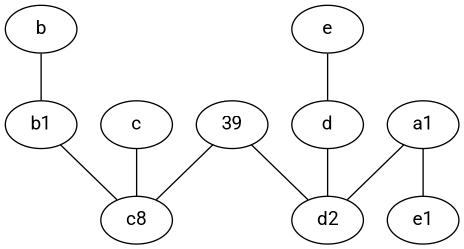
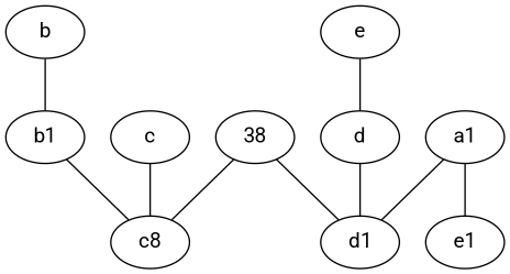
  graph {
    fontname=Roboto
    node [fontname=Roboto]
    edge [fontname=Roboto]
    n1 [label=c8]
    b1
-   38 [label=39]
-   d1 [label=d2]
+   38
+   d1
    b
    d
    e
    c
    a1
    e1
    b1 -- n1
    38 -- n1
    38 -- d1
    b -- b1
    d -- d1
    e -- d
    c -- n1
    a1 -- d1
    a1 -- e1
  }
